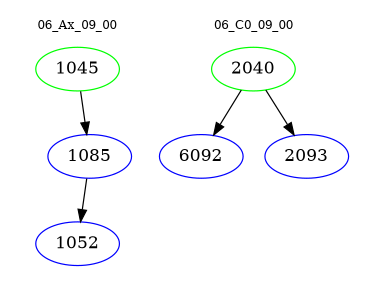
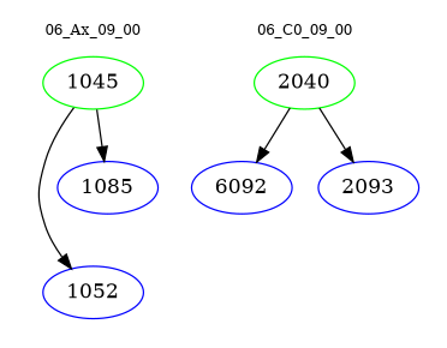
  digraph {
    fontname="DejaVu Serif"
    node [color=blue fontname="DejaVu Serif"]
    edge [color=black fontname="DejaVu Serif"]
    n1 [color=green label=1045]
    n2 [label=1052]
    n3 [label=1085]
    n4 [color=green label=2040]
    n5 [label=6092]
    n6 [label=2093]
    subgraph cluster_1 {
      color=white
      fontsize=10
      label="06_Ax_09_00"
      n1
      n2
      n3
    }
    subgraph cluster_2 {
      color=white
      fontsize=10
      label="06_C0_09_00"
      n4
      n5
      n6
    }
-   n3 -> n2
+   n1 -> n2
    n1 -> n3
    n4 -> n5
    n4 -> n6
  }
